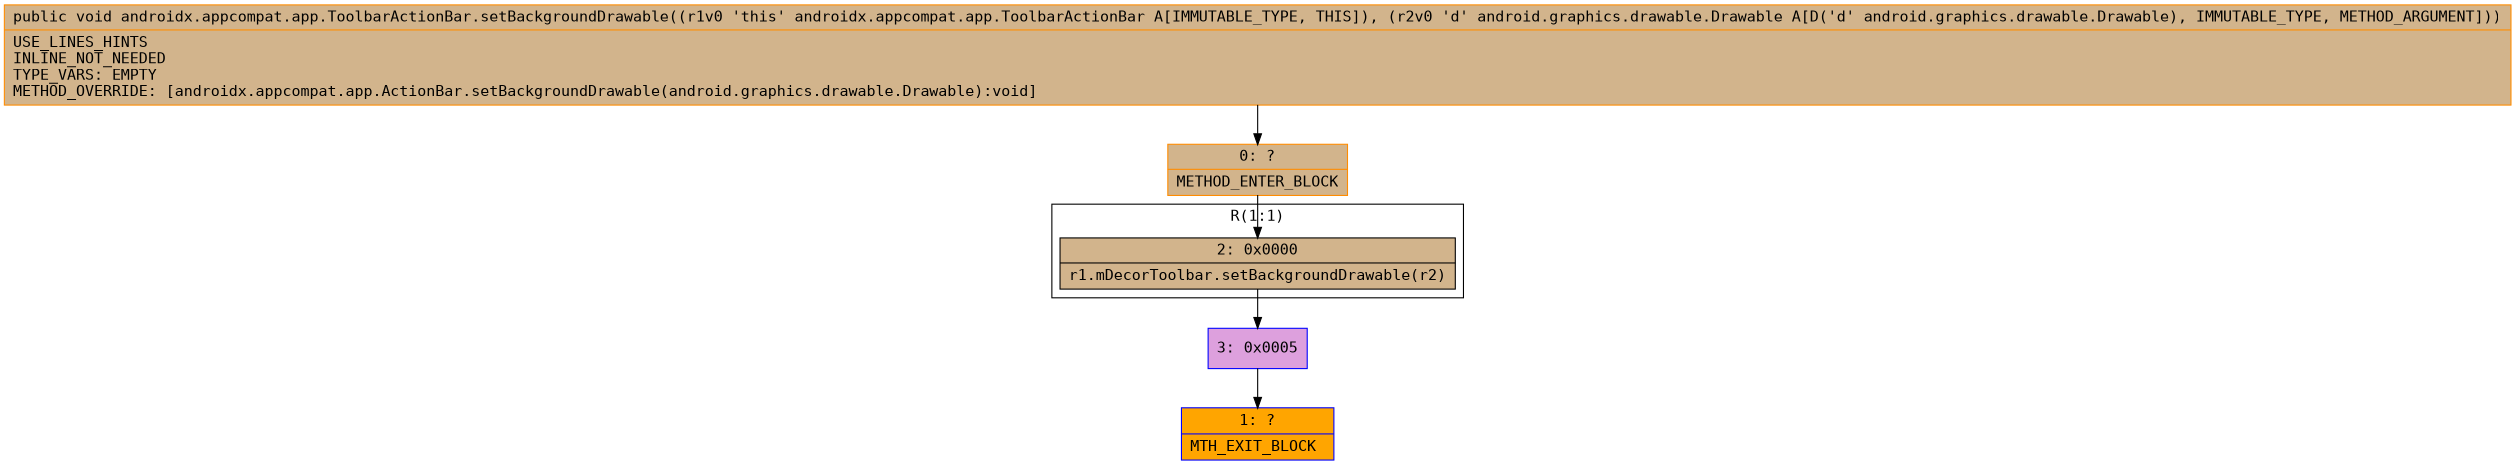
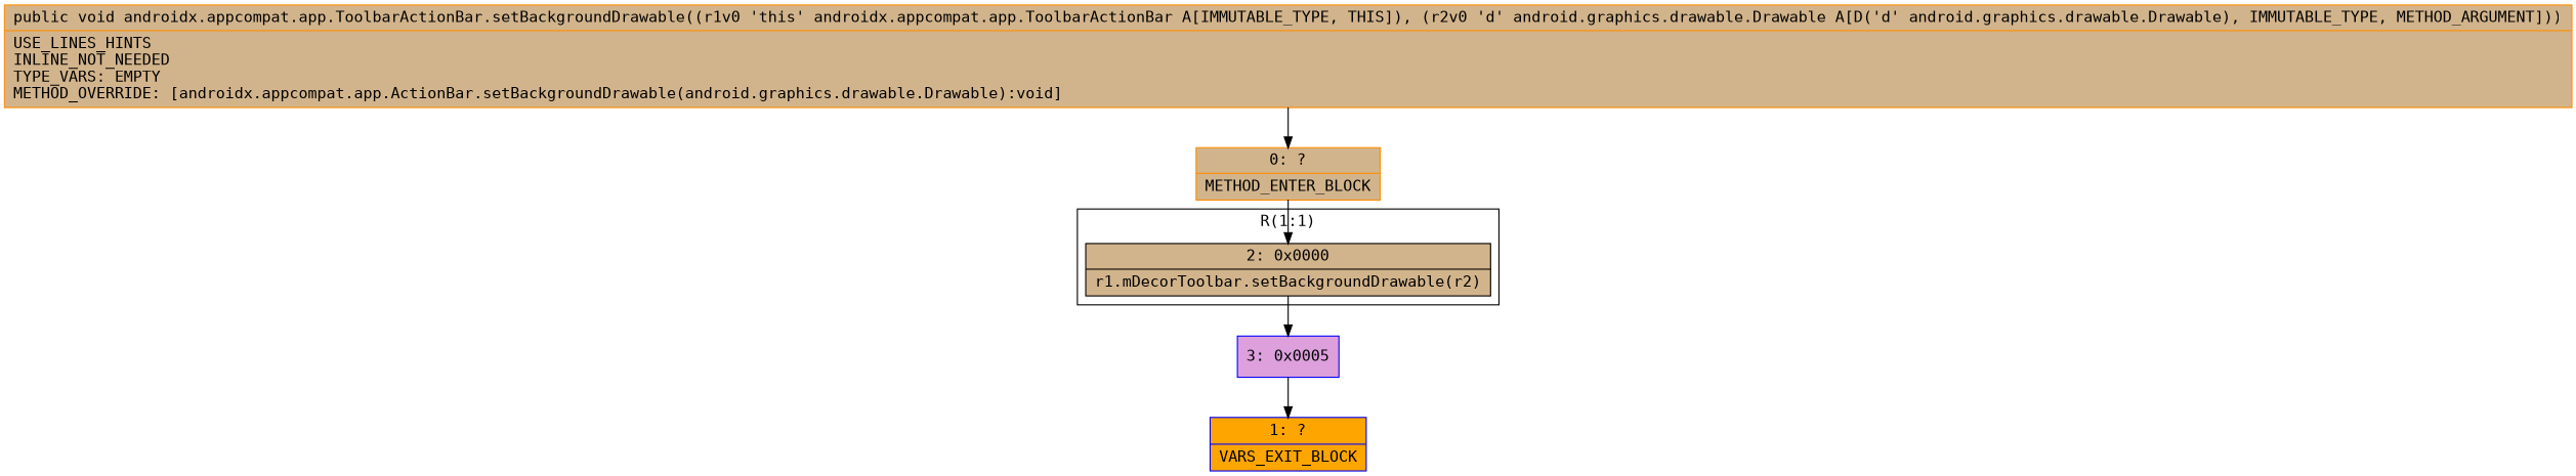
  digraph {
    fontname="DejaVu Sans Mono"
    node [color=blue fillcolor=tan fontname="DejaVu Sans Mono" shape=record style=filled]
    edge [fontname="DejaVu Sans Mono"]
    n1 [color=black label="{2\:\ 0x0000|r1.mDecorToolbar.setBackgroundDrawable(r2)\l}"]
    n2 [fillcolor=plum label="{3\:\ 0x0005}"]
-   n3 [fillcolor=orange label="{1\:\ ?|MTH_EXIT_BLOCK\l}"]
+   n3 [fillcolor=orange label="{1\:\ ?|VARS_EXIT_BLOCK\l}"]
    n4 [color=darkorange label="{0\:\ ?|METHOD_ENTER_BLOCK\l}"]
    n5 [color=darkorange label="{public void androidx.appcompat.app.ToolbarActionBar.setBackgroundDrawable((r1v0 'this' androidx.appcompat.app.ToolbarActionBar A[IMMUTABLE_TYPE, THIS]), (r2v0 'd' android.graphics.drawable.Drawable A[D('d' android.graphics.drawable.Drawable), IMMUTABLE_TYPE, METHOD_ARGUMENT]))  | USE_LINES_HINTS\lINLINE_NOT_NEEDED\lTYPE_VARS: EMPTY\lMETHOD_OVERRIDE: [androidx.appcompat.app.ActionBar.setBackgroundDrawable(android.graphics.drawable.Drawable):void]\l}"]
    subgraph cluster_1 {
      label="R(1:1)"
      n1
    }
    n1 -> n2
    n2 -> n3
    n4 -> n1
    n5 -> n4
  }
